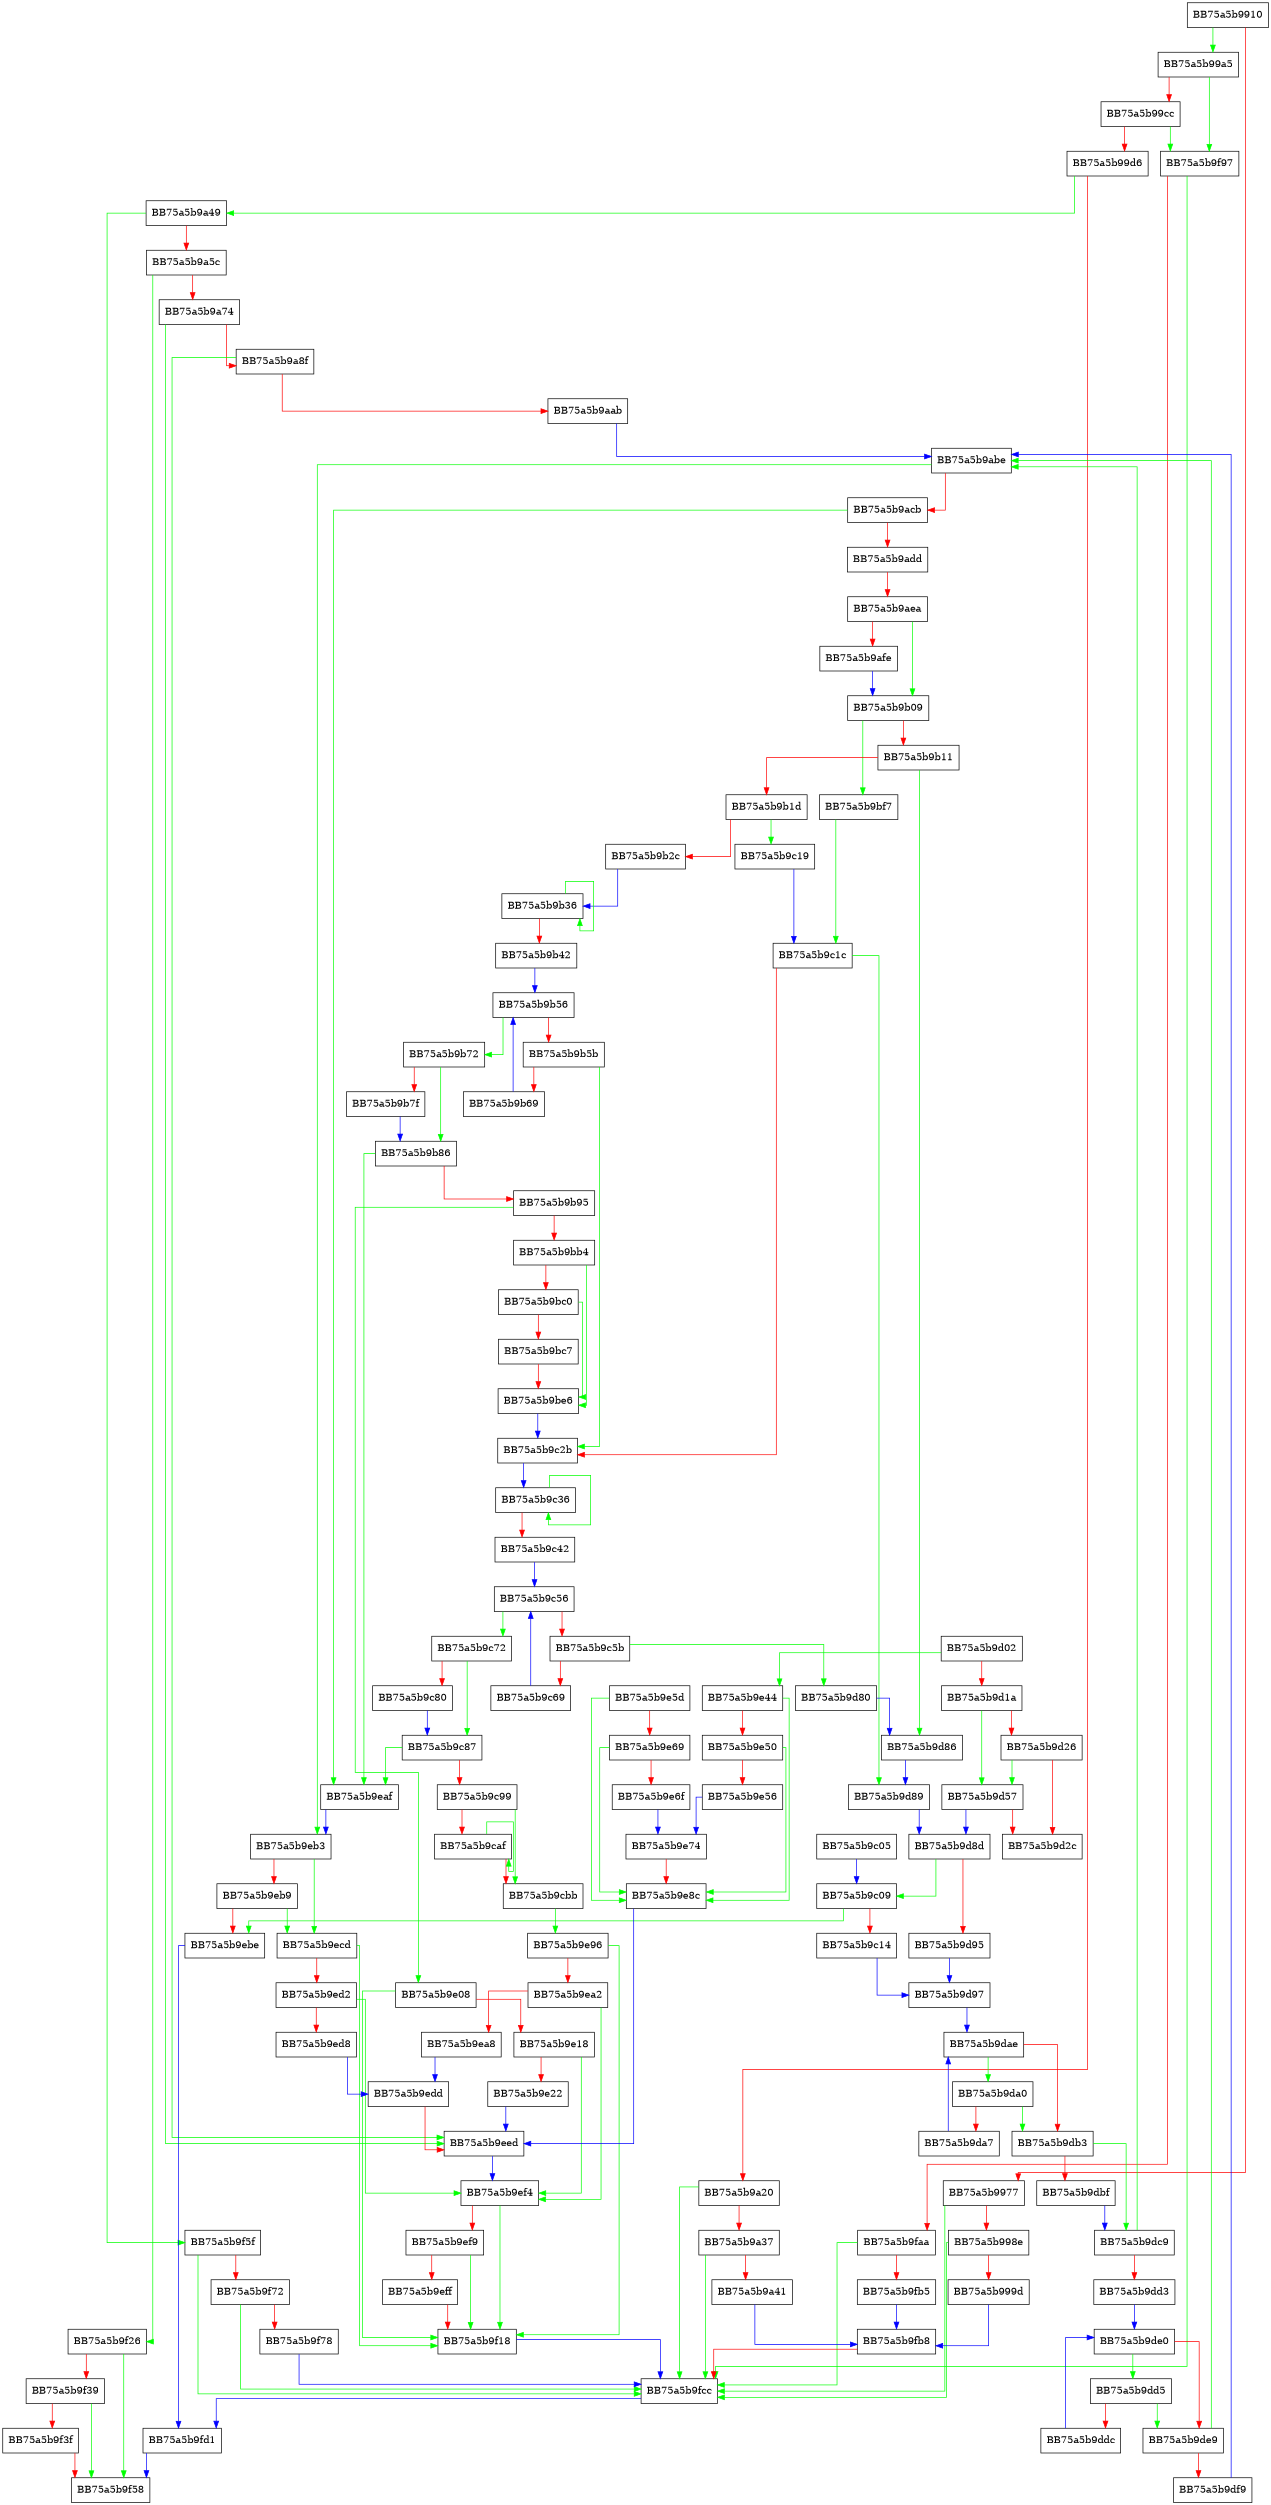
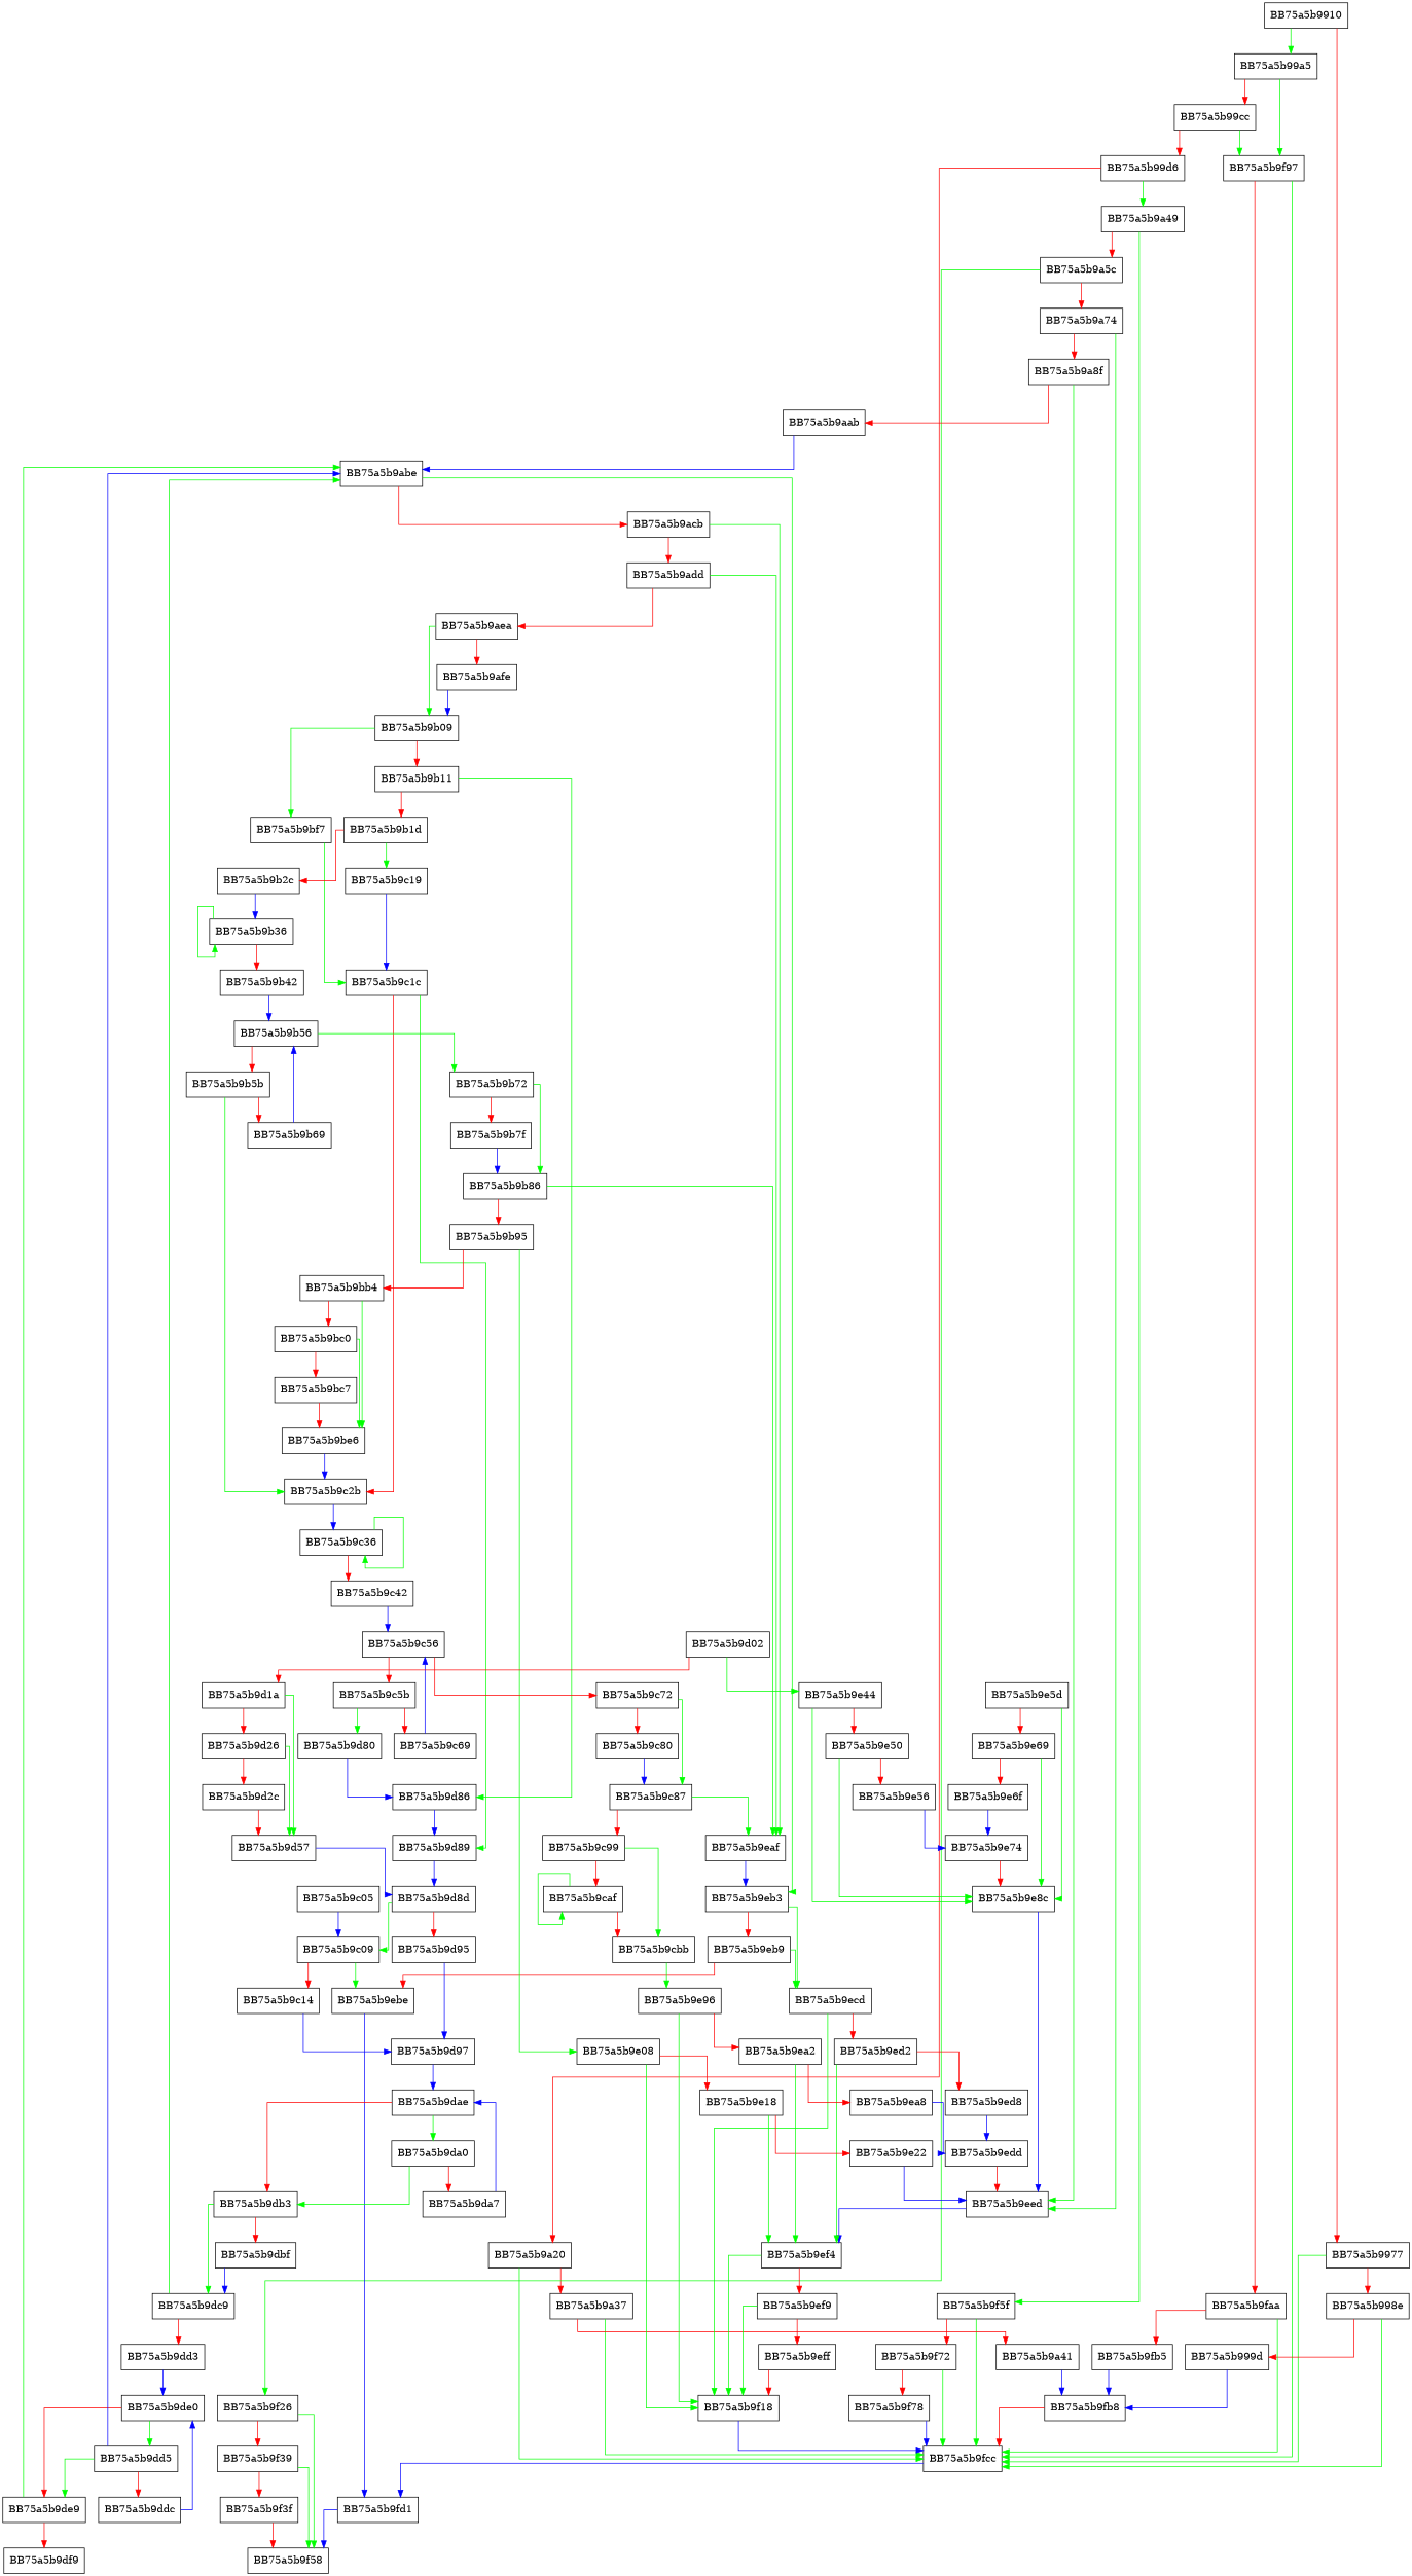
  digraph {
    splines=ortho
    node [shape=box]
    edge [color=red]
    BB75a5b9910
    BB75a5b99a5
    BB75a5b9977
    BB75a5b9f97
    BB75a5b99cc
    BB75a5b9fcc
    BB75a5b998e
    BB75a5b9faa
    BB75a5b99d6
    BB75a5b9fd1
    BB75a5b999d
    BB75a5b9f58
    BB75a5b9fb8
    BB75a5b9fb5
    BB75a5b9a49
    BB75a5b9a20
    BB75a5b9f5f
    BB75a5b9a5c
    BB75a5b9a37
    BB75a5b9f72
    BB75a5b9f26
    BB75a5b9a74
    BB75a5b9a41
    BB75a5b9f78
    BB75a5b9f39
    BB75a5b9eed
    BB75a5b9a8f
    BB75a5b9f3f
    BB75a5b9ef4
    BB75a5b9aab
    BB75a5b9f18
    BB75a5b9ef9
    BB75a5b9abe
    BB75a5b9eb3
    BB75a5b9acb
    BB75a5b9ecd
    BB75a5b9eb9
    BB75a5b9eaf
    BB75a5b9add
    BB75a5b9ed2
    BB75a5b9ebe
    BB75a5b9aea
    BB75a5b9b09
    BB75a5b9afe
    BB75a5b9bf7
    BB75a5b9b11
    BB75a5b9c1c
    BB75a5b9d86
    BB75a5b9b1d
    BB75a5b9d89
    BB75a5b9c2b
    BB75a5b9c05
    BB75a5b9c09
    BB75a5b9c19
    BB75a5b9b2c
    BB75a5b9d8d
    BB75a5b9b36
    BB75a5b9b42
    BB75a5b9b56
    BB75a5b9b72
    BB75a5b9b5b
    BB75a5b9b86
    BB75a5b9b7f
    BB75a5b9b69
    BB75a5b9b95
    BB75a5b9c36
    BB75a5b9c42
    BB75a5b9e08
    BB75a5b9bb4
    BB75a5b9e18
    BB75a5b9be6
    BB75a5b9bc0
    BB75a5b9e22
    BB75a5b9bc7
    BB75a5b9c14
    BB75a5b9d97
    BB75a5b9dae
    BB75a5b9da0
    BB75a5b9db3
    BB75a5b9d95
    BB75a5b9c56
    BB75a5b9c72
    BB75a5b9c5b
    BB75a5b9c87
    BB75a5b9c80
    BB75a5b9d80
    BB75a5b9c69
    BB75a5b9c99
    BB75a5b9cbb
    BB75a5b9caf
    BB75a5b9e96
    BB75a5b9ea2
    BB75a5b9ea8
    BB75a5b9e5d
    BB75a5b9e8c
    BB75a5b9e69
    BB75a5b9d02
    BB75a5b9e44
    BB75a5b9d1a
    BB75a5b9e6f
    BB75a5b9e50
    BB75a5b9d57
    BB75a5b9d26
    BB75a5b9e56
    BB75a5b9d2c
    BB75a5b9da7
    BB75a5b9dc9
    BB75a5b9dbf
    BB75a5b9dd3
    BB75a5b9de0
    BB75a5b9dd5
    BB75a5b9de9
    BB75a5b9ddc
    BB75a5b9df9
    BB75a5b9eff
    BB75a5b9e74
    BB75a5b9edd
    BB75a5b9ed8
    BB75a5b9910 -> BB75a5b99a5 [color=green]
    BB75a5b9910 -> BB75a5b9977
    BB75a5b99a5 -> BB75a5b9f97 [color=green]
    BB75a5b99a5 -> BB75a5b99cc
    BB75a5b9977 -> BB75a5b9fcc [color=green]
    BB75a5b9977 -> BB75a5b998e
    BB75a5b9f97 -> BB75a5b9fcc [color=green]
    BB75a5b9f97 -> BB75a5b9faa
    BB75a5b99cc -> BB75a5b9f97 [color=green]
    BB75a5b99cc -> BB75a5b99d6
    BB75a5b9fcc -> BB75a5b9fd1 [color=blue]
    BB75a5b998e -> BB75a5b9fcc [color=green]
    BB75a5b998e -> BB75a5b999d
    BB75a5b9faa -> BB75a5b9fcc [color=green]
    BB75a5b9faa -> BB75a5b9fb5
    BB75a5b99d6 -> BB75a5b9a49 [color=green]
    BB75a5b99d6 -> BB75a5b9a20
    BB75a5b9fd1 -> BB75a5b9f58 [color=blue]
    BB75a5b999d -> BB75a5b9fb8 [color=blue]
    BB75a5b9fb8 -> BB75a5b9fcc
    BB75a5b9fb5 -> BB75a5b9fb8 [color=blue]
    BB75a5b9a49 -> BB75a5b9f5f [color=green]
    BB75a5b9a49 -> BB75a5b9a5c
    BB75a5b9a20 -> BB75a5b9fcc [color=green]
    BB75a5b9a20 -> BB75a5b9a37
    BB75a5b9f5f -> BB75a5b9fcc [color=green]
    BB75a5b9f5f -> BB75a5b9f72
    BB75a5b9a5c -> BB75a5b9f26 [color=green]
    BB75a5b9a5c -> BB75a5b9a74
    BB75a5b9a37 -> BB75a5b9fcc [color=green]
    BB75a5b9a37 -> BB75a5b9a41
    BB75a5b9f72 -> BB75a5b9fcc [color=green]
    BB75a5b9f72 -> BB75a5b9f78
    BB75a5b9f26 -> BB75a5b9f58 [color=green]
    BB75a5b9f26 -> BB75a5b9f39
    BB75a5b9a74 -> BB75a5b9eed [color=green]
    BB75a5b9a74 -> BB75a5b9a8f
    BB75a5b9a41 -> BB75a5b9fb8 [color=blue]
    BB75a5b9f78 -> BB75a5b9fcc [color=blue]
    BB75a5b9f39 -> BB75a5b9f58 [color=green]
    BB75a5b9f39 -> BB75a5b9f3f
    BB75a5b9eed -> BB75a5b9ef4 [color=blue]
    BB75a5b9a8f -> BB75a5b9eed [color=green]
    BB75a5b9a8f -> BB75a5b9aab
    BB75a5b9f3f -> BB75a5b9f58
    BB75a5b9ef4 -> BB75a5b9f18 [color=green]
    BB75a5b9ef4 -> BB75a5b9ef9
    BB75a5b9aab -> BB75a5b9abe [color=blue]
    BB75a5b9f18 -> BB75a5b9fcc [color=blue]
    BB75a5b9ef9 -> BB75a5b9f18 [color=green]
    BB75a5b9ef9 -> BB75a5b9eff
    BB75a5b9abe -> BB75a5b9eb3 [color=green]
    BB75a5b9abe -> BB75a5b9acb
    BB75a5b9eb3 -> BB75a5b9ecd [color=green]
    BB75a5b9eb3 -> BB75a5b9eb9
    BB75a5b9acb -> BB75a5b9eaf [color=green]
    BB75a5b9acb -> BB75a5b9add
    BB75a5b9ecd -> BB75a5b9f18 [color=green]
    BB75a5b9ecd -> BB75a5b9ed2
    BB75a5b9eb9 -> BB75a5b9ecd [color=green]
    BB75a5b9eb9 -> BB75a5b9ebe
    BB75a5b9eaf -> BB75a5b9eb3 [color=blue]
+   BB75a5b9add -> BB75a5b9eaf [color=green]
    BB75a5b9add -> BB75a5b9aea
    BB75a5b9ed2 -> BB75a5b9ef4 [color=green]
    BB75a5b9ed2 -> BB75a5b9ed8
    BB75a5b9ebe -> BB75a5b9fd1 [color=blue]
    BB75a5b9aea -> BB75a5b9b09 [color=green]
    BB75a5b9aea -> BB75a5b9afe
    BB75a5b9b09 -> BB75a5b9bf7 [color=green]
    BB75a5b9b09 -> BB75a5b9b11
    BB75a5b9afe -> BB75a5b9b09 [color=blue]
    BB75a5b9bf7 -> BB75a5b9c1c [color=green]
    BB75a5b9b11 -> BB75a5b9d86 [color=green]
    BB75a5b9b11 -> BB75a5b9b1d
    BB75a5b9c1c -> BB75a5b9d89 [color=green]
    BB75a5b9c1c -> BB75a5b9c2b
    BB75a5b9d86 -> BB75a5b9d89 [color=blue]
    BB75a5b9b1d -> BB75a5b9c19 [color=green]
    BB75a5b9b1d -> BB75a5b9b2c
    BB75a5b9d89 -> BB75a5b9d8d [color=blue]
    BB75a5b9c2b -> BB75a5b9c36 [color=blue]
    BB75a5b9c05 -> BB75a5b9c09 [color=blue]
    BB75a5b9c09 -> BB75a5b9ebe [color=green]
    BB75a5b9c09 -> BB75a5b9c14
    BB75a5b9c19 -> BB75a5b9c1c [color=blue]
    BB75a5b9b2c -> BB75a5b9b36 [color=blue]
    BB75a5b9d8d -> BB75a5b9c09 [color=green]
    BB75a5b9d8d -> BB75a5b9d95
    BB75a5b9b36 -> BB75a5b9b36 [color=green]
    BB75a5b9b36 -> BB75a5b9b42
    BB75a5b9b42 -> BB75a5b9b56 [color=blue]
    BB75a5b9b56 -> BB75a5b9b72 [color=green]
    BB75a5b9b56 -> BB75a5b9b5b
    BB75a5b9b72 -> BB75a5b9b86 [color=green]
    BB75a5b9b72 -> BB75a5b9b7f
    BB75a5b9b5b -> BB75a5b9c2b [color=green]
    BB75a5b9b5b -> BB75a5b9b69
    BB75a5b9b86 -> BB75a5b9eaf [color=green]
    BB75a5b9b86 -> BB75a5b9b95
    BB75a5b9b7f -> BB75a5b9b86 [color=blue]
    BB75a5b9b69 -> BB75a5b9b56 [color=blue]
    BB75a5b9b95 -> BB75a5b9e08 [color=green]
    BB75a5b9b95 -> BB75a5b9bb4
    BB75a5b9c36 -> BB75a5b9c36 [color=green]
    BB75a5b9c36 -> BB75a5b9c42
    BB75a5b9c42 -> BB75a5b9c56 [color=blue]
    BB75a5b9e08 -> BB75a5b9f18 [color=green]
    BB75a5b9e08 -> BB75a5b9e18
    BB75a5b9bb4 -> BB75a5b9be6 [color=green]
    BB75a5b9bb4 -> BB75a5b9bc0
    BB75a5b9e18 -> BB75a5b9ef4 [color=green]
    BB75a5b9e18 -> BB75a5b9e22
    BB75a5b9be6 -> BB75a5b9c2b [color=blue]
    BB75a5b9bc0 -> BB75a5b9be6 [color=green]
    BB75a5b9bc0 -> BB75a5b9bc7
    BB75a5b9e22 -> BB75a5b9eed [color=blue]
    BB75a5b9bc7 -> BB75a5b9be6
    BB75a5b9c14 -> BB75a5b9d97 [color=blue]
    BB75a5b9d97 -> BB75a5b9dae [color=blue]
    BB75a5b9dae -> BB75a5b9da0 [color=green]
    BB75a5b9dae -> BB75a5b9db3
    BB75a5b9da0 -> BB75a5b9db3 [color=green]
    BB75a5b9da0 -> BB75a5b9da7
    BB75a5b9db3 -> BB75a5b9dc9 [color=green]
    BB75a5b9db3 -> BB75a5b9dbf
    BB75a5b9d95 -> BB75a5b9d97 [color=blue]
-   BB75a5b9c56 -> BB75a5b9c72 [color=green]
+   BB75a5b9c56 -> BB75a5b9c72
    BB75a5b9c56 -> BB75a5b9c5b
    BB75a5b9c72 -> BB75a5b9c87 [color=green]
    BB75a5b9c72 -> BB75a5b9c80
    BB75a5b9c5b -> BB75a5b9d80 [color=green]
    BB75a5b9c5b -> BB75a5b9c69
    BB75a5b9c87 -> BB75a5b9eaf [color=green]
    BB75a5b9c87 -> BB75a5b9c99
    BB75a5b9c80 -> BB75a5b9c87 [color=blue]
    BB75a5b9d80 -> BB75a5b9d86 [color=blue]
    BB75a5b9c69 -> BB75a5b9c56 [color=blue]
    BB75a5b9c99 -> BB75a5b9cbb [color=green]
    BB75a5b9c99 -> BB75a5b9caf
    BB75a5b9cbb -> BB75a5b9e96 [color=green]
    BB75a5b9caf -> BB75a5b9cbb
    BB75a5b9caf -> BB75a5b9caf [color=green]
    BB75a5b9e96 -> BB75a5b9f18 [color=green]
    BB75a5b9e96 -> BB75a5b9ea2
    BB75a5b9ea2 -> BB75a5b9ef4 [color=green]
    BB75a5b9ea2 -> BB75a5b9ea8
    BB75a5b9ea8 -> BB75a5b9edd [color=blue]
    BB75a5b9e5d -> BB75a5b9e8c [color=green]
    BB75a5b9e5d -> BB75a5b9e69
    BB75a5b9e8c -> BB75a5b9eed [color=blue]
    BB75a5b9e69 -> BB75a5b9e8c [color=green]
    BB75a5b9e69 -> BB75a5b9e6f
    BB75a5b9d02 -> BB75a5b9e44 [color=green]
    BB75a5b9d02 -> BB75a5b9d1a
    BB75a5b9e44 -> BB75a5b9e8c [color=green]
    BB75a5b9e44 -> BB75a5b9e50
    BB75a5b9d1a -> BB75a5b9d57 [color=green]
    BB75a5b9d1a -> BB75a5b9d26
    BB75a5b9e6f -> BB75a5b9e74 [color=blue]
    BB75a5b9e50 -> BB75a5b9e8c [color=green]
    BB75a5b9e50 -> BB75a5b9e56
    BB75a5b9d57 -> BB75a5b9d8d [color=blue]
    BB75a5b9d26 -> BB75a5b9d57 [color=green]
    BB75a5b9d26 -> BB75a5b9d2c
    BB75a5b9e56 -> BB75a5b9e74 [color=blue]
-   BB75a5b9d57 -> BB75a5b9d2c
+   BB75a5b9d2c -> BB75a5b9d57
    BB75a5b9da7 -> BB75a5b9dae [color=blue]
    BB75a5b9dc9 -> BB75a5b9abe [color=green]
    BB75a5b9dc9 -> BB75a5b9dd3
    BB75a5b9dbf -> BB75a5b9dc9 [color=blue]
    BB75a5b9dd3 -> BB75a5b9de0 [color=blue]
    BB75a5b9de0 -> BB75a5b9dd5 [color=green]
    BB75a5b9de0 -> BB75a5b9de9
    BB75a5b9dd5 -> BB75a5b9de9 [color=green]
    BB75a5b9dd5 -> BB75a5b9ddc
    BB75a5b9de9 -> BB75a5b9abe [color=green]
    BB75a5b9de9 -> BB75a5b9df9
    BB75a5b9ddc -> BB75a5b9de0 [color=blue]
-   BB75a5b9df9 -> BB75a5b9abe [color=blue]
+   BB75a5b9dd5 -> BB75a5b9abe [color=blue]
    BB75a5b9eff -> BB75a5b9f18
    BB75a5b9e74 -> BB75a5b9e8c
    BB75a5b9edd -> BB75a5b9eed
    BB75a5b9ed8 -> BB75a5b9edd [color=blue]
  }
